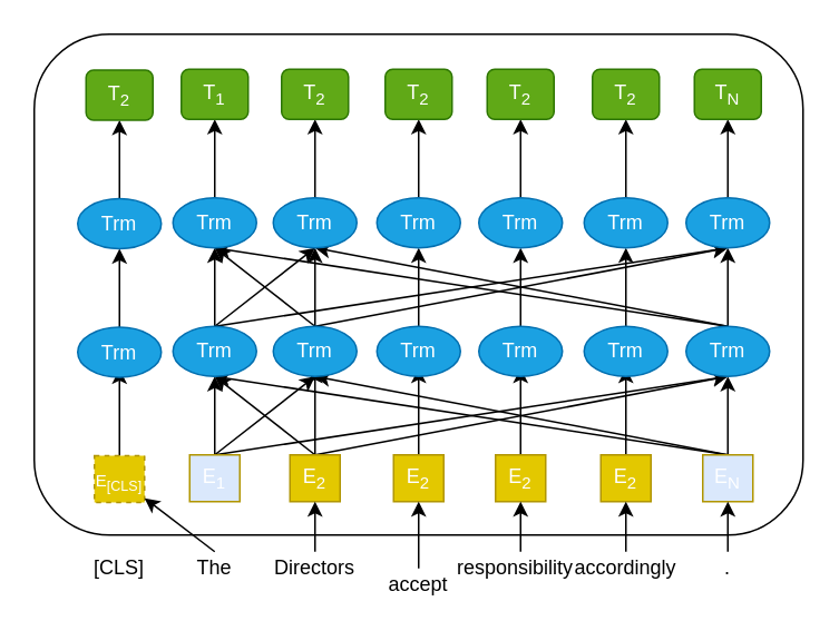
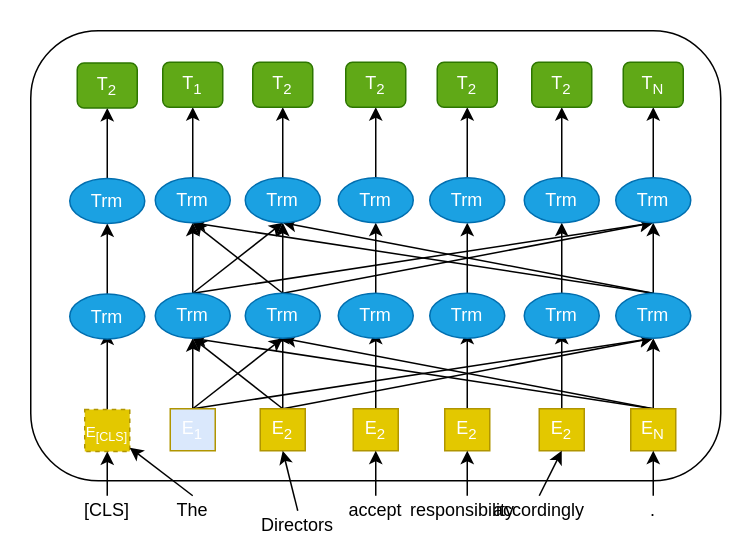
  <mxCell id="0" />
  <mxCell id="1" parent="0" />
  <mxCell id="2" value="" style="rounded=1;whiteSpace=wrap;html=1;" vertex="1" parent="1"><mxGeometry x="20" y="20" width="460" height="300" as="geometry" /></mxCell>
  <mxCell id="3" style="edgeStyle=orthogonalEdgeStyle;rounded=0;orthogonalLoop=1;jettySize=auto;html=1;exitX=0.5;exitY=0;exitDx=0;exitDy=0;entryX=0.5;entryY=1;entryDx=0;entryDy=0;endArrow=classic;endFill=1;" edge="1" parent="1" source="6" target="18"><mxGeometry relative="1" as="geometry" /></mxCell>
  <mxCell id="4" style="edgeStyle=none;rounded=0;orthogonalLoop=1;jettySize=auto;html=1;exitX=0.5;exitY=0;exitDx=0;exitDy=0;entryX=0.5;entryY=1;entryDx=0;entryDy=0;endArrow=classic;endFill=1;" edge="1" parent="1" source="6" target="22"><mxGeometry relative="1" as="geometry" /></mxCell>
  <mxCell id="5" style="edgeStyle=none;rounded=0;orthogonalLoop=1;jettySize=auto;html=1;exitX=0.5;exitY=0;exitDx=0;exitDy=0;entryX=0.5;entryY=1;entryDx=0;entryDy=0;endArrow=classic;endFill=1;" edge="1" parent="1" source="6" target="26"><mxGeometry relative="1" as="geometry" /></mxCell>
  <mxCell id="6" value="&lt;font style=&quot;font-size: 12px&quot;&gt;E&lt;font&gt;&lt;sub&gt;1&lt;/sub&gt;&lt;/font&gt;&lt;/font&gt;" style="rounded=0;whiteSpace=wrap;html=1;fillColor=#dae8fc;strokeColor=#B09500;fontColor=#ffffff;" vertex="1" parent="1"><mxGeometry x="113" y="272" width="30" height="28" as="geometry" /></mxCell>
  <mxCell id="7" style="rounded=0;orthogonalLoop=1;jettySize=auto;html=1;exitX=0.5;exitY=0;exitDx=0;exitDy=0;endArrow=classic;endFill=1;entryX=0.5;entryY=1;entryDx=0;entryDy=0;" edge="1" parent="1" source="10" target="18"><mxGeometry relative="1" as="geometry"><mxPoint x="133" y="230" as="targetPoint" /></mxGeometry></mxCell>
  <mxCell id="8" style="edgeStyle=none;rounded=0;orthogonalLoop=1;jettySize=auto;html=1;exitX=0.5;exitY=0;exitDx=0;exitDy=0;endArrow=classic;endFill=1;" edge="1" parent="1" source="10"><mxGeometry relative="1" as="geometry"><mxPoint x="188" y="220" as="targetPoint" /></mxGeometry></mxCell>
  <mxCell id="9" style="edgeStyle=none;rounded=0;orthogonalLoop=1;jettySize=auto;html=1;exitX=0.5;exitY=0;exitDx=0;exitDy=0;endArrow=classic;endFill=1;entryX=0.5;entryY=1;entryDx=0;entryDy=0;" edge="1" parent="1" source="10" target="26"><mxGeometry relative="1" as="geometry"><mxPoint x="430" y="240" as="targetPoint" /></mxGeometry></mxCell>
  <mxCell id="10" value="&lt;font style=&quot;font-size: 12px&quot;&gt;E&lt;font&gt;&lt;sub&gt;2&lt;/sub&gt;&lt;/font&gt;&lt;/font&gt;" style="rounded=0;whiteSpace=wrap;html=1;fillColor=#e3c800;strokeColor=#B09500;fontColor=#ffffff;" vertex="1" parent="1"><mxGeometry x="173" y="272" width="30" height="28" as="geometry" /></mxCell>
  <mxCell id="11" style="edgeStyle=none;rounded=0;orthogonalLoop=1;jettySize=auto;html=1;exitX=0.5;exitY=0;exitDx=0;exitDy=0;entryX=0.5;entryY=1;entryDx=0;entryDy=0;endArrow=classic;endFill=1;" edge="1" parent="1" source="14" target="18"><mxGeometry relative="1" as="geometry" /></mxCell>
  <mxCell id="12" style="edgeStyle=none;rounded=0;orthogonalLoop=1;jettySize=auto;html=1;exitX=0.5;exitY=0;exitDx=0;exitDy=0;entryX=0.5;entryY=1;entryDx=0;entryDy=0;endArrow=classic;endFill=1;" edge="1" parent="1" source="14" target="22"><mxGeometry relative="1" as="geometry" /></mxCell>
  <mxCell id="13" style="edgeStyle=none;rounded=0;orthogonalLoop=1;jettySize=auto;html=1;exitX=0.5;exitY=0;exitDx=0;exitDy=0;endArrow=classic;endFill=1;entryX=0.5;entryY=1;entryDx=0;entryDy=0;" edge="1" parent="1" source="14" target="26"><mxGeometry relative="1" as="geometry"><mxPoint x="435" y="230" as="targetPoint" /></mxGeometry></mxCell>
- <mxCell id="14" value="&lt;font style=&quot;font-size: 12px&quot;&gt;E&lt;font&gt;&lt;sub&gt;N&lt;/sub&gt;&lt;/font&gt;&lt;/font&gt;" style="rounded=0;whiteSpace=wrap;html=1;fillColor=#dae8fc;strokeColor=#B09500;fontColor=#ffffff;" vertex="1" parent="1"><mxGeometry x="420" y="272" width="30" height="28" as="geometry" /></mxCell>
+ <mxCell id="14" value="&lt;font style=&quot;font-size: 12px&quot;&gt;E&lt;font&gt;&lt;sub&gt;N&lt;/sub&gt;&lt;/font&gt;&lt;/font&gt;" style="rounded=0;whiteSpace=wrap;html=1;fillColor=#e3c800;strokeColor=#B09500;fontColor=#ffffff;" vertex="1" parent="1"><mxGeometry x="420" y="272" width="30" height="28" as="geometry" /></mxCell>
  <mxCell id="15" style="edgeStyle=none;rounded=0;orthogonalLoop=1;jettySize=auto;html=1;exitX=0.5;exitY=0;exitDx=0;exitDy=0;entryX=0.5;entryY=1;entryDx=0;entryDy=0;endArrow=classic;endFill=1;" edge="1" parent="1" source="18" target="28"><mxGeometry relative="1" as="geometry" /></mxCell>
  <mxCell id="16" style="edgeStyle=none;rounded=0;orthogonalLoop=1;jettySize=auto;html=1;exitX=0.5;exitY=0;exitDx=0;exitDy=0;entryX=0.5;entryY=1;entryDx=0;entryDy=0;endArrow=classic;endFill=1;" edge="1" parent="1" source="18" target="30"><mxGeometry relative="1" as="geometry" /></mxCell>
  <mxCell id="17" style="edgeStyle=none;rounded=0;orthogonalLoop=1;jettySize=auto;html=1;exitX=0.5;exitY=0;exitDx=0;exitDy=0;entryX=0.5;entryY=1;entryDx=0;entryDy=0;endArrow=classic;endFill=1;" edge="1" parent="1" source="18" target="32"><mxGeometry relative="1" as="geometry" /></mxCell>
  <mxCell id="18" value="Trm" style="ellipse;whiteSpace=wrap;html=1;fillColor=#1ba1e2;strokeColor=#006EAF;fontColor=#ffffff;" vertex="1" parent="1"><mxGeometry x="103" y="195" width="50" height="30" as="geometry" /></mxCell>
  <mxCell id="19" style="edgeStyle=none;rounded=0;orthogonalLoop=1;jettySize=auto;html=1;exitX=0.5;exitY=0;exitDx=0;exitDy=0;entryX=0.5;entryY=1;entryDx=0;entryDy=0;endArrow=classic;endFill=1;" edge="1" parent="1" source="22" target="28"><mxGeometry relative="1" as="geometry" /></mxCell>
  <mxCell id="20" style="edgeStyle=none;rounded=0;orthogonalLoop=1;jettySize=auto;html=1;exitX=0.5;exitY=0;exitDx=0;exitDy=0;entryX=0.5;entryY=1;entryDx=0;entryDy=0;endArrow=classic;endFill=1;" edge="1" parent="1" source="22" target="30"><mxGeometry relative="1" as="geometry" /></mxCell>
  <mxCell id="21" style="edgeStyle=none;rounded=0;orthogonalLoop=1;jettySize=auto;html=1;exitX=0.5;exitY=0;exitDx=0;exitDy=0;entryX=0.5;entryY=1;entryDx=0;entryDy=0;endArrow=classic;endFill=1;" edge="1" parent="1" source="22" target="32"><mxGeometry relative="1" as="geometry" /></mxCell>
  <mxCell id="22" value="Trm" style="ellipse;whiteSpace=wrap;html=1;fillColor=#1ba1e2;strokeColor=#006EAF;fontColor=#ffffff;" vertex="1" parent="1"><mxGeometry x="163" y="195" width="50" height="30" as="geometry" /></mxCell>
  <mxCell id="23" style="edgeStyle=none;rounded=0;orthogonalLoop=1;jettySize=auto;html=1;exitX=0.5;exitY=0;exitDx=0;exitDy=0;entryX=0.5;entryY=1;entryDx=0;entryDy=0;endArrow=classic;endFill=1;" edge="1" parent="1" source="26" target="28"><mxGeometry relative="1" as="geometry" /></mxCell>
  <mxCell id="24" style="edgeStyle=none;rounded=0;orthogonalLoop=1;jettySize=auto;html=1;exitX=0.5;exitY=0;exitDx=0;exitDy=0;entryX=0.5;entryY=1;entryDx=0;entryDy=0;endArrow=classic;endFill=1;" edge="1" parent="1" source="26" target="30"><mxGeometry relative="1" as="geometry" /></mxCell>
  <mxCell id="25" style="edgeStyle=none;rounded=0;orthogonalLoop=1;jettySize=auto;html=1;exitX=0.5;exitY=0;exitDx=0;exitDy=0;entryX=0.5;entryY=1;entryDx=0;entryDy=0;endArrow=classic;endFill=1;" edge="1" parent="1" source="26" target="32"><mxGeometry relative="1" as="geometry" /></mxCell>
  <mxCell id="26" value="Trm" style="ellipse;whiteSpace=wrap;html=1;fillColor=#1ba1e2;strokeColor=#006EAF;fontColor=#ffffff;" vertex="1" parent="1"><mxGeometry x="410" y="195" width="50" height="30" as="geometry" /></mxCell>
  <mxCell id="27" style="edgeStyle=none;rounded=0;orthogonalLoop=1;jettySize=auto;html=1;exitX=0.5;exitY=0;exitDx=0;exitDy=0;entryX=0.5;entryY=1;entryDx=0;entryDy=0;endArrow=classic;endFill=1;" edge="1" parent="1" source="28" target="33"><mxGeometry relative="1" as="geometry" /></mxCell>
  <mxCell id="28" value="Trm" style="ellipse;whiteSpace=wrap;html=1;fillColor=#1ba1e2;strokeColor=#006EAF;fontColor=#ffffff;" vertex="1" parent="1"><mxGeometry x="103" y="118" width="50" height="30" as="geometry" /></mxCell>
  <mxCell id="29" style="edgeStyle=none;rounded=0;orthogonalLoop=1;jettySize=auto;html=1;exitX=0.5;exitY=0;exitDx=0;exitDy=0;entryX=0.5;entryY=1;entryDx=0;entryDy=0;endArrow=classic;endFill=1;" edge="1" parent="1" source="30" target="34"><mxGeometry relative="1" as="geometry" /></mxCell>
  <mxCell id="30" value="Trm" style="ellipse;whiteSpace=wrap;html=1;fillColor=#1ba1e2;strokeColor=#006EAF;fontColor=#ffffff;" vertex="1" parent="1"><mxGeometry x="163" y="118" width="50" height="30" as="geometry" /></mxCell>
  <mxCell id="31" style="edgeStyle=none;rounded=0;orthogonalLoop=1;jettySize=auto;html=1;exitX=0.5;exitY=0;exitDx=0;exitDy=0;entryX=0.5;entryY=1;entryDx=0;entryDy=0;endArrow=classic;endFill=1;" edge="1" parent="1" source="32" target="35"><mxGeometry relative="1" as="geometry" /></mxCell>
  <mxCell id="32" value="Trm" style="ellipse;whiteSpace=wrap;html=1;fillColor=#1ba1e2;strokeColor=#006EAF;fontColor=#ffffff;" vertex="1" parent="1"><mxGeometry x="410" y="118" width="50" height="30" as="geometry" /></mxCell>
  <mxCell id="33" value="T&lt;sub&gt;1&lt;/sub&gt;" style="rounded=1;whiteSpace=wrap;html=1;fillColor=#60a917;strokeColor=#2D7600;fontColor=#ffffff;" vertex="1" parent="1"><mxGeometry x="108" y="41" width="40" height="30" as="geometry" /></mxCell>
  <mxCell id="34" value="T&lt;sub&gt;2&lt;/sub&gt;" style="rounded=1;whiteSpace=wrap;html=1;fillColor=#60a917;strokeColor=#2D7600;fontColor=#ffffff;" vertex="1" parent="1"><mxGeometry x="168" y="41" width="40" height="30" as="geometry" /></mxCell>
  <mxCell id="35" value="T&lt;sub&gt;N&lt;/sub&gt;" style="rounded=1;whiteSpace=wrap;html=1;fillColor=#60a917;strokeColor=#2D7600;fontColor=#ffffff;" vertex="1" parent="1"><mxGeometry x="415" y="41" width="40" height="30" as="geometry" /></mxCell>
  <mxCell id="36" value="..." style="text;html=1;strokeColor=none;fillColor=none;align=center;verticalAlign=middle;whiteSpace=wrap;rounded=0;" vertex="1" parent="1"><mxGeometry x="365" y="200" width="40" height="20" as="geometry" /></mxCell>
  <mxCell id="37" value="..." style="text;html=1;strokeColor=none;fillColor=none;align=center;verticalAlign=middle;whiteSpace=wrap;rounded=0;" vertex="1" parent="1"><mxGeometry x="365" y="118" width="40" height="20" as="geometry" /></mxCell>
  <mxCell id="38" value="..." style="text;html=1;strokeColor=none;fillColor=none;align=center;verticalAlign=middle;whiteSpace=wrap;rounded=0;" vertex="1" parent="1"><mxGeometry x="365" y="50" width="40" height="20" as="geometry" /></mxCell>
  <mxCell id="39" style="edgeStyle=none;rounded=0;orthogonalLoop=1;jettySize=auto;html=1;exitX=0.5;exitY=0;exitDx=0;exitDy=0;endArrow=classic;endFill=1;" edge="1" parent="1" source="40"><mxGeometry relative="1" as="geometry"><mxPoint x="250" y="220" as="targetPoint" /></mxGeometry></mxCell>
  <mxCell id="40" value="&lt;font style=&quot;font-size: 12px&quot;&gt;E&lt;font&gt;&lt;sub&gt;2&lt;/sub&gt;&lt;/font&gt;&lt;/font&gt;" style="rounded=0;whiteSpace=wrap;html=1;fillColor=#e3c800;strokeColor=#B09500;fontColor=#ffffff;" vertex="1" parent="1"><mxGeometry x="235" y="272" width="30" height="28" as="geometry" /></mxCell>
  <mxCell id="41" style="edgeStyle=none;rounded=0;orthogonalLoop=1;jettySize=auto;html=1;exitX=0.5;exitY=0;exitDx=0;exitDy=0;entryX=0.5;entryY=1;entryDx=0;entryDy=0;endArrow=classic;endFill=1;" edge="1" parent="1" source="42" target="44"><mxGeometry relative="1" as="geometry" /></mxCell>
  <mxCell id="42" value="Trm" style="ellipse;whiteSpace=wrap;html=1;fillColor=#1ba1e2;strokeColor=#006EAF;fontColor=#ffffff;" vertex="1" parent="1"><mxGeometry x="225" y="195" width="50" height="30" as="geometry" /></mxCell>
  <mxCell id="43" style="edgeStyle=none;rounded=0;orthogonalLoop=1;jettySize=auto;html=1;exitX=0.5;exitY=0;exitDx=0;exitDy=0;entryX=0.5;entryY=1;entryDx=0;entryDy=0;endArrow=classic;endFill=1;" edge="1" parent="1" source="44" target="45"><mxGeometry relative="1" as="geometry" /></mxCell>
  <mxCell id="44" value="Trm" style="ellipse;whiteSpace=wrap;html=1;fillColor=#1ba1e2;strokeColor=#006EAF;fontColor=#ffffff;" vertex="1" parent="1"><mxGeometry x="225" y="118" width="50" height="30" as="geometry" /></mxCell>
  <mxCell id="45" value="T&lt;sub&gt;2&lt;/sub&gt;" style="rounded=1;whiteSpace=wrap;html=1;fillColor=#60a917;strokeColor=#2D7600;fontColor=#ffffff;" vertex="1" parent="1"><mxGeometry x="230" y="41" width="40" height="30" as="geometry" /></mxCell>
  <mxCell id="46" style="edgeStyle=none;rounded=0;orthogonalLoop=1;jettySize=auto;html=1;exitX=0.5;exitY=0;exitDx=0;exitDy=0;endArrow=classic;endFill=1;" edge="1" parent="1" source="47"><mxGeometry relative="1" as="geometry"><mxPoint x="311" y="220" as="targetPoint" /></mxGeometry></mxCell>
  <mxCell id="47" value="&lt;font style=&quot;font-size: 12px&quot;&gt;E&lt;font&gt;&lt;sub&gt;2&lt;/sub&gt;&lt;/font&gt;&lt;/font&gt;" style="rounded=0;whiteSpace=wrap;html=1;fillColor=#e3c800;strokeColor=#B09500;fontColor=#ffffff;" vertex="1" parent="1"><mxGeometry x="296" y="272" width="30" height="28" as="geometry" /></mxCell>
  <mxCell id="48" style="edgeStyle=none;rounded=0;orthogonalLoop=1;jettySize=auto;html=1;exitX=0.5;exitY=0;exitDx=0;exitDy=0;entryX=0.5;entryY=1;entryDx=0;entryDy=0;endArrow=classic;endFill=1;" edge="1" parent="1" source="49" target="51"><mxGeometry relative="1" as="geometry" /></mxCell>
  <mxCell id="49" value="Trm" style="ellipse;whiteSpace=wrap;html=1;fillColor=#1ba1e2;strokeColor=#006EAF;fontColor=#ffffff;" vertex="1" parent="1"><mxGeometry x="286" y="195" width="50" height="30" as="geometry" /></mxCell>
  <mxCell id="50" style="edgeStyle=none;rounded=0;orthogonalLoop=1;jettySize=auto;html=1;exitX=0.5;exitY=0;exitDx=0;exitDy=0;entryX=0.5;entryY=1;entryDx=0;entryDy=0;endArrow=classic;endFill=1;" edge="1" parent="1" source="51" target="52"><mxGeometry relative="1" as="geometry" /></mxCell>
  <mxCell id="51" value="Trm" style="ellipse;whiteSpace=wrap;html=1;fillColor=#1ba1e2;strokeColor=#006EAF;fontColor=#ffffff;" vertex="1" parent="1"><mxGeometry x="286" y="118" width="50" height="30" as="geometry" /></mxCell>
  <mxCell id="52" value="T&lt;sub&gt;2&lt;/sub&gt;" style="rounded=1;whiteSpace=wrap;html=1;fillColor=#60a917;strokeColor=#2D7600;fontColor=#ffffff;" vertex="1" parent="1"><mxGeometry x="291" y="41" width="40" height="30" as="geometry" /></mxCell>
  <mxCell id="53" style="edgeStyle=none;rounded=0;orthogonalLoop=1;jettySize=auto;html=1;exitX=0.5;exitY=0;exitDx=0;exitDy=0;endArrow=classic;endFill=1;" edge="1" parent="1" source="54"><mxGeometry relative="1" as="geometry"><mxPoint x="374" y="220" as="targetPoint" /></mxGeometry></mxCell>
  <mxCell id="54" value="&lt;font style=&quot;font-size: 12px&quot;&gt;E&lt;font&gt;&lt;sub&gt;2&lt;/sub&gt;&lt;/font&gt;&lt;/font&gt;" style="rounded=0;whiteSpace=wrap;html=1;fillColor=#e3c800;strokeColor=#B09500;fontColor=#ffffff;" vertex="1" parent="1"><mxGeometry x="359" y="272" width="30" height="28" as="geometry" /></mxCell>
  <mxCell id="55" style="edgeStyle=none;rounded=0;orthogonalLoop=1;jettySize=auto;html=1;exitX=0.5;exitY=0;exitDx=0;exitDy=0;entryX=0.5;entryY=1;entryDx=0;entryDy=0;endArrow=classic;endFill=1;" edge="1" parent="1" source="56" target="58"><mxGeometry relative="1" as="geometry" /></mxCell>
  <mxCell id="56" value="Trm" style="ellipse;whiteSpace=wrap;html=1;fillColor=#1ba1e2;strokeColor=#006EAF;fontColor=#ffffff;" vertex="1" parent="1"><mxGeometry x="349" y="195" width="50" height="30" as="geometry" /></mxCell>
  <mxCell id="57" style="edgeStyle=none;rounded=0;orthogonalLoop=1;jettySize=auto;html=1;exitX=0.5;exitY=0;exitDx=0;exitDy=0;entryX=0.5;entryY=1;entryDx=0;entryDy=0;endArrow=classic;endFill=1;" edge="1" parent="1" source="58" target="59"><mxGeometry relative="1" as="geometry" /></mxCell>
  <mxCell id="58" value="Trm" style="ellipse;whiteSpace=wrap;html=1;fillColor=#1ba1e2;strokeColor=#006EAF;fontColor=#ffffff;" vertex="1" parent="1"><mxGeometry x="349" y="118" width="50" height="30" as="geometry" /></mxCell>
  <mxCell id="59" value="T&lt;sub&gt;2&lt;/sub&gt;" style="rounded=1;whiteSpace=wrap;html=1;fillColor=#60a917;strokeColor=#2D7600;fontColor=#ffffff;" vertex="1" parent="1"><mxGeometry x="354" y="41" width="40" height="30" as="geometry" /></mxCell>
  <mxCell id="60" style="edgeStyle=none;rounded=0;orthogonalLoop=1;jettySize=auto;html=1;exitX=0.5;exitY=0;exitDx=0;exitDy=0;endArrow=classic;endFill=1;" edge="1" parent="1" source="61"><mxGeometry relative="1" as="geometry"><mxPoint x="71" y="220.5" as="targetPoint" /></mxGeometry></mxCell>
  <mxCell id="61" value="&lt;font style=&quot;font-size: 10px&quot;&gt;E&lt;sub&gt;[CLS]&lt;/sub&gt;&lt;/font&gt;&lt;br&gt;" style="rounded=0;whiteSpace=wrap;html=1;fillColor=#e3c800;strokeColor=#B09500;fontColor=#ffffff;dashed=1;" vertex="1" parent="1"><mxGeometry x="56" y="272.5" width="30" height="28" as="geometry" /></mxCell>
  <mxCell id="62" style="edgeStyle=none;rounded=0;orthogonalLoop=1;jettySize=auto;html=1;exitX=0.5;exitY=0;exitDx=0;exitDy=0;entryX=0.5;entryY=1;entryDx=0;entryDy=0;endArrow=classic;endFill=1;" edge="1" parent="1" source="63" target="65"><mxGeometry relative="1" as="geometry" /></mxCell>
  <mxCell id="63" value="Trm" style="ellipse;whiteSpace=wrap;html=1;fillColor=#1ba1e2;strokeColor=#006EAF;fontColor=#ffffff;" vertex="1" parent="1"><mxGeometry x="46" y="195.5" width="50" height="30" as="geometry" /></mxCell>
  <mxCell id="64" style="edgeStyle=none;rounded=0;orthogonalLoop=1;jettySize=auto;html=1;exitX=0.5;exitY=0;exitDx=0;exitDy=0;entryX=0.5;entryY=1;entryDx=0;entryDy=0;endArrow=classic;endFill=1;" edge="1" parent="1" source="65" target="66"><mxGeometry relative="1" as="geometry" /></mxCell>
  <mxCell id="65" value="Trm" style="ellipse;whiteSpace=wrap;html=1;fillColor=#1ba1e2;strokeColor=#006EAF;fontColor=#ffffff;" vertex="1" parent="1"><mxGeometry x="46" y="118.5" width="50" height="30" as="geometry" /></mxCell>
  <mxCell id="66" value="T&lt;sub&gt;2&lt;/sub&gt;" style="rounded=1;whiteSpace=wrap;html=1;fillColor=#60a917;strokeColor=#2D7600;fontColor=#ffffff;" vertex="1" parent="1"><mxGeometry x="51" y="41.5" width="40" height="30" as="geometry" /></mxCell>
+ <mxCell id="67" style="rounded=0;orthogonalLoop=1;jettySize=auto;html=1;exitX=0.5;exitY=0;exitDx=0;exitDy=0;entryX=0.5;entryY=1;entryDx=0;entryDy=0;" edge="1" parent="1" source="68" target="61"><mxGeometry relative="1" as="geometry" /></mxCell>
  <mxCell id="68" value="[CLS]" style="text;html=1;strokeColor=none;fillColor=none;align=center;verticalAlign=middle;whiteSpace=wrap;rounded=0;" vertex="1" parent="1"><mxGeometry x="51" y="330" width="40" height="20" as="geometry" /></mxCell>
  <mxCell id="69" style="edgeStyle=none;rounded=0;orthogonalLoop=1;jettySize=auto;html=1;exitX=0.5;exitY=0;exitDx=0;exitDy=0;" edge="1" parent="1" source="70" target="61"><mxGeometry relative="1" as="geometry" /></mxCell>
  <mxCell id="70" value="The" style="text;html=1;strokeColor=none;fillColor=none;align=center;verticalAlign=middle;whiteSpace=wrap;rounded=0;" vertex="1" parent="1"><mxGeometry x="108" y="330" width="40" height="20" as="geometry" /></mxCell>
  <mxCell id="71" style="edgeStyle=none;rounded=0;orthogonalLoop=1;jettySize=auto;html=1;exitX=0.5;exitY=0;exitDx=0;exitDy=0;entryX=0.5;entryY=1;entryDx=0;entryDy=0;" edge="1" parent="1" source="72" target="10"><mxGeometry relative="1" as="geometry" /></mxCell>
- <mxCell id="72" value="Directors" style="text;html=1;strokeColor=none;fillColor=none;align=center;verticalAlign=middle;whiteSpace=wrap;rounded=0;" vertex="1" parent="1"><mxGeometry x="168" y="330" width="40" height="20" as="geometry" /></mxCell>
+ <mxCell id="72" value="Directors" style="text;html=1;strokeColor=none;fillColor=none;align=center;verticalAlign=middle;whiteSpace=wrap;rounded=0;" vertex="1" parent="1"><mxGeometry x="178" y="340" width="40" height="20" as="geometry" /></mxCell>
  <mxCell id="73" style="edgeStyle=none;rounded=0;orthogonalLoop=1;jettySize=auto;html=1;exitX=0.5;exitY=0;exitDx=0;exitDy=0;entryX=0.5;entryY=1;entryDx=0;entryDy=0;" edge="1" parent="1" source="74" target="40"><mxGeometry relative="1" as="geometry" /></mxCell>
- <mxCell id="74" value="accept" style="text;html=1;strokeColor=none;fillColor=none;align=center;verticalAlign=middle;whiteSpace=wrap;rounded=0;" vertex="1" parent="1"><mxGeometry x="230" y="340" width="40" height="20" as="geometry" /></mxCell>
+ <mxCell id="74" value="accept" style="text;html=1;strokeColor=none;fillColor=none;align=center;verticalAlign=middle;whiteSpace=wrap;rounded=0;" vertex="1" parent="1"><mxGeometry x="230" y="330" width="40" height="20" as="geometry" /></mxCell>
  <mxCell id="75" style="edgeStyle=none;rounded=0;orthogonalLoop=1;jettySize=auto;html=1;exitX=0.5;exitY=0;exitDx=0;exitDy=0;entryX=0.5;entryY=1;entryDx=0;entryDy=0;" edge="1" parent="1" target="47"><mxGeometry relative="1" as="geometry"><mxPoint x="311" y="330" as="sourcePoint" /></mxGeometry></mxCell>
  <mxCell id="76" value="responsibility&lt;br&gt;" style="text;html=1;strokeColor=none;fillColor=none;align=center;verticalAlign=middle;whiteSpace=wrap;rounded=0;" vertex="1" parent="1"><mxGeometry x="288" y="330" width="40" height="20" as="geometry" /></mxCell>
  <mxCell id="77" style="edgeStyle=none;rounded=0;orthogonalLoop=1;jettySize=auto;html=1;exitX=0.5;exitY=0;exitDx=0;exitDy=0;entryX=0.5;entryY=1;entryDx=0;entryDy=0;" edge="1" parent="1" source="78" target="54"><mxGeometry relative="1" as="geometry" /></mxCell>
- <mxCell id="78" value="accordingly" style="text;html=1;strokeColor=none;fillColor=none;align=center;verticalAlign=middle;whiteSpace=wrap;rounded=0;" vertex="1" parent="1"><mxGeometry x="354" y="330" width="40" height="20" as="geometry" /></mxCell>
+ <mxCell id="78" value="accordingly" style="text;html=1;strokeColor=none;fillColor=none;align=center;verticalAlign=middle;whiteSpace=wrap;rounded=0;" vertex="1" parent="1"><mxGeometry x="339" y="330" width="40" height="20" as="geometry" /></mxCell>
  <mxCell id="79" style="edgeStyle=none;rounded=0;orthogonalLoop=1;jettySize=auto;html=1;exitX=0.5;exitY=0;exitDx=0;exitDy=0;entryX=0.5;entryY=1;entryDx=0;entryDy=0;" edge="1" parent="1" source="80" target="14"><mxGeometry relative="1" as="geometry" /></mxCell>
  <mxCell id="80" value="." style="text;html=1;strokeColor=none;fillColor=none;align=center;verticalAlign=middle;whiteSpace=wrap;rounded=0;" vertex="1" parent="1"><mxGeometry x="415" y="330" width="40" height="20" as="geometry" /></mxCell>
